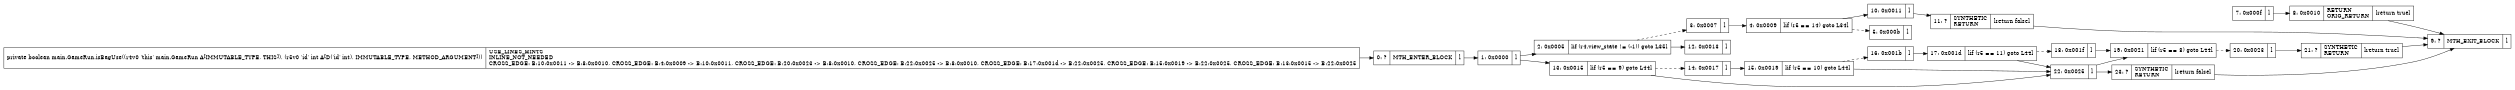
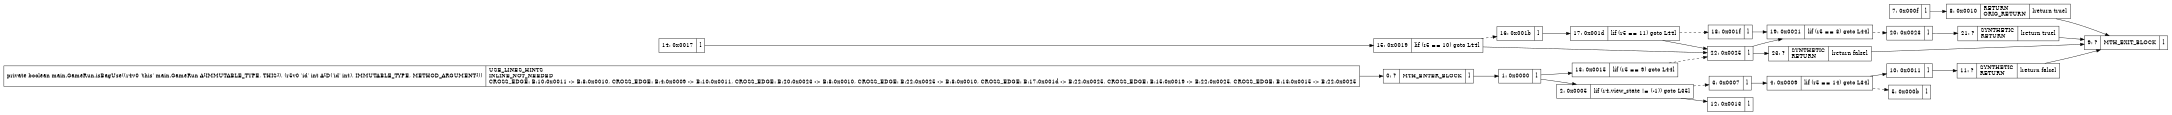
  digraph {
    rankdir=LR
    node [shape=record]
    n1 [label="{0\:\ ?|MTH_ENTER_BLOCK\l|l}"]
    n2 [label="{1\:\ 0x0000|l}"]
    n3 [label="{2\:\ 0x0005|lif (r4.view_state != (\-1)) goto L35l}"]
    n4 [label="{13\:\ 0x0015|lif (r5 == 9) goto L44l}"]
    n5 [label="{3\:\ 0x0007|l}"]
    n6 [label="{12\:\ 0x0013|l}"]
    n7 [label="{4\:\ 0x0009|lif (r5 == 14) goto L34l}"]
    n8 [label="{5\:\ 0x000b|l}"]
    n9 [label="{10\:\ 0x0011|l}"]
    n10 [label="{11\:\ ?|SYNTHETIC\lRETURN\l|lreturn falsel}"]
    n11 [label="{7\:\ 0x000f|l}"]
    n12 [label="{8\:\ 0x0010|RETURN\lORIG_RETURN\l|lreturn truel}"]
    n13 [label="{9\:\ ?|MTH_EXIT_BLOCK\l|l}"]
    n14 [label="{14\:\ 0x0017|l}"]
    n15 [label="{22\:\ 0x0025|l}"]
    n16 [label="{15\:\ 0x0019|lif (r5 == 10) goto L44l}"]
    n17 [label="{19\:\ 0x0021|lif (r5 == 8) goto L44l}"]
    n18 [label="{23\:\ ?|SYNTHETIC\lRETURN\l|lreturn falsel}"]
    n19 [label="{16\:\ 0x001b|l}"]
    n20 [label="{17\:\ 0x001d|lif (r5 == 11) goto L44l}"]
    n21 [label="{18\:\ 0x001f|l}"]
    n22 [label="{20\:\ 0x0023|l}"]
    n23 [label="{21\:\ ?|SYNTHETIC\lRETURN\l|lreturn truel}"]
    n24 [label="{private boolean main.GameRun.isBagUse((r4v0 'this' main.GameRun A[IMMUTABLE_TYPE, THIS]), (r5v0 'id' int A[D('id' int), IMMUTABLE_TYPE, METHOD_ARGUMENT]))  | USE_LINES_HINTS\lINLINE_NOT_NEEDED\lCROSS_EDGE: B:10:0x0011 \-\> B:8:0x0010, CROSS_EDGE: B:4:0x0009 \-\> B:10:0x0011, CROSS_EDGE: B:20:0x0023 \-\> B:8:0x0010, CROSS_EDGE: B:22:0x0025 \-\> B:8:0x0010, CROSS_EDGE: B:17:0x001d \-\> B:22:0x0025, CROSS_EDGE: B:15:0x0019 \-\> B:22:0x0025, CROSS_EDGE: B:13:0x0015 \-\> B:22:0x0025\l}"]
    n1 -> n2
    n2 -> n3
    n2 -> n4
    n3 -> n5 [style=dashed]
    n3 -> n6
-   n4 -> n14 [style=dashed]
-   n4 -> n15
+   n4 -> n15 [style=dashed]
    n5 -> n7
    n7 -> n8 [style=dashed]
    n7 -> n9
    n9 -> n10
    n10 -> n13
    n11 -> n12
    n12 -> n13
    n14 -> n16
    n15 -> n17
    n15 -> n18
    n16 -> n15
    n16 -> n19 [style=dashed]
    n17 -> n22 [style=dashed]
    n18 -> n13
    n19 -> n20
    n20 -> n15
    n20 -> n21 [style=dashed]
    n21 -> n17
    n22 -> n23
    n23 -> n13
    n24 -> n1
  }
